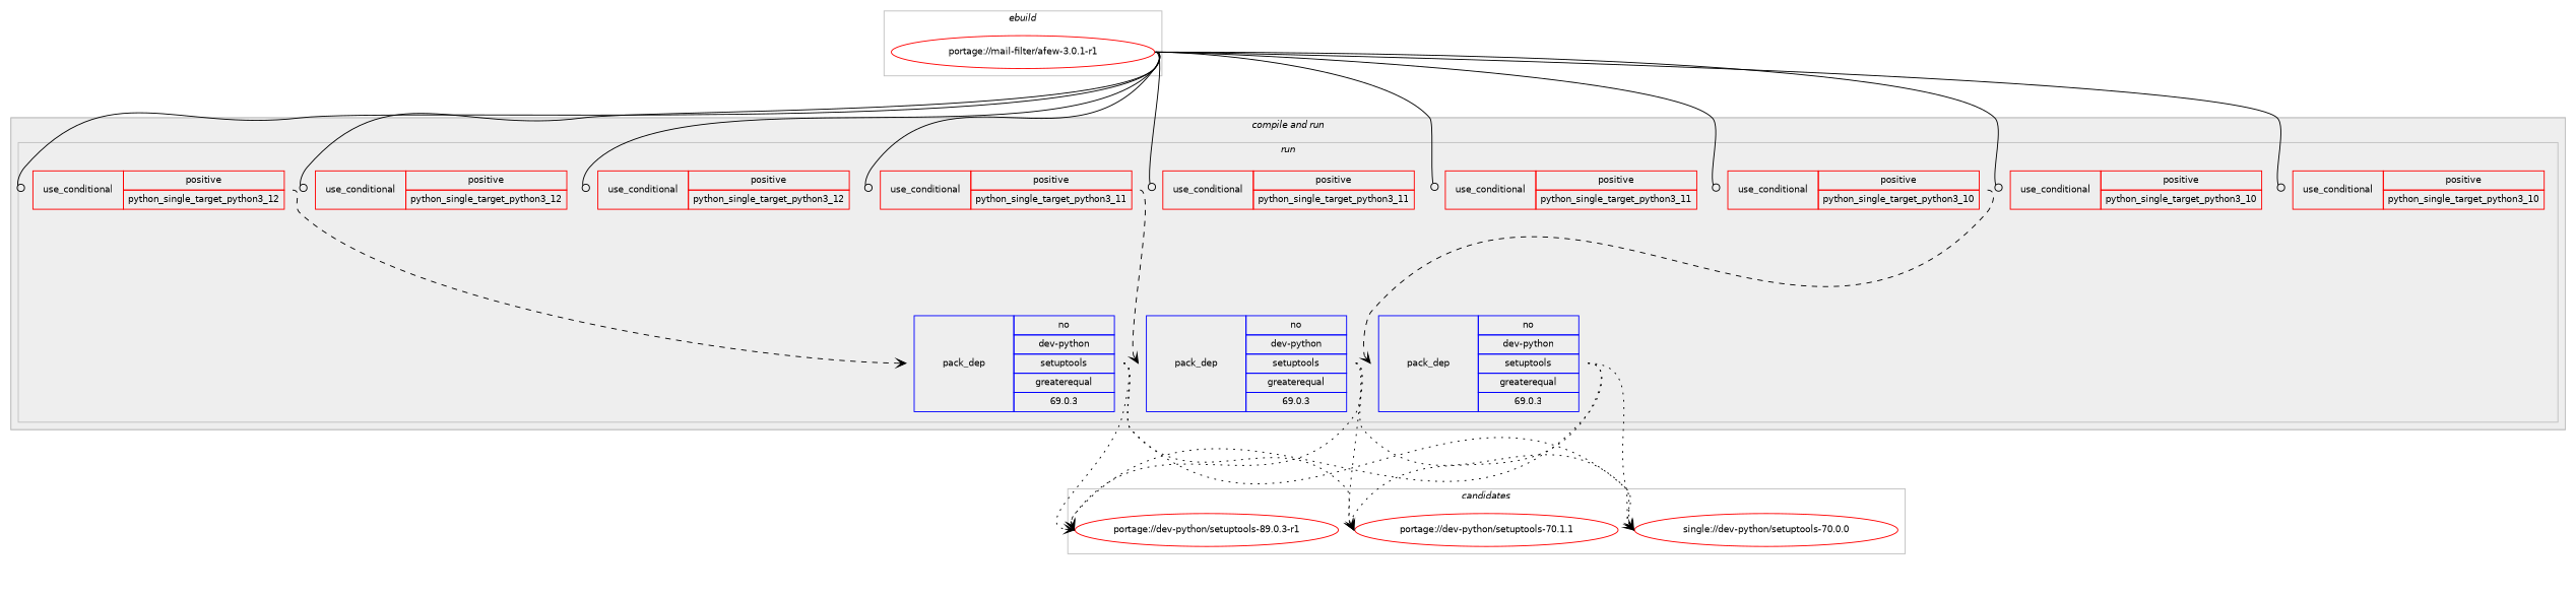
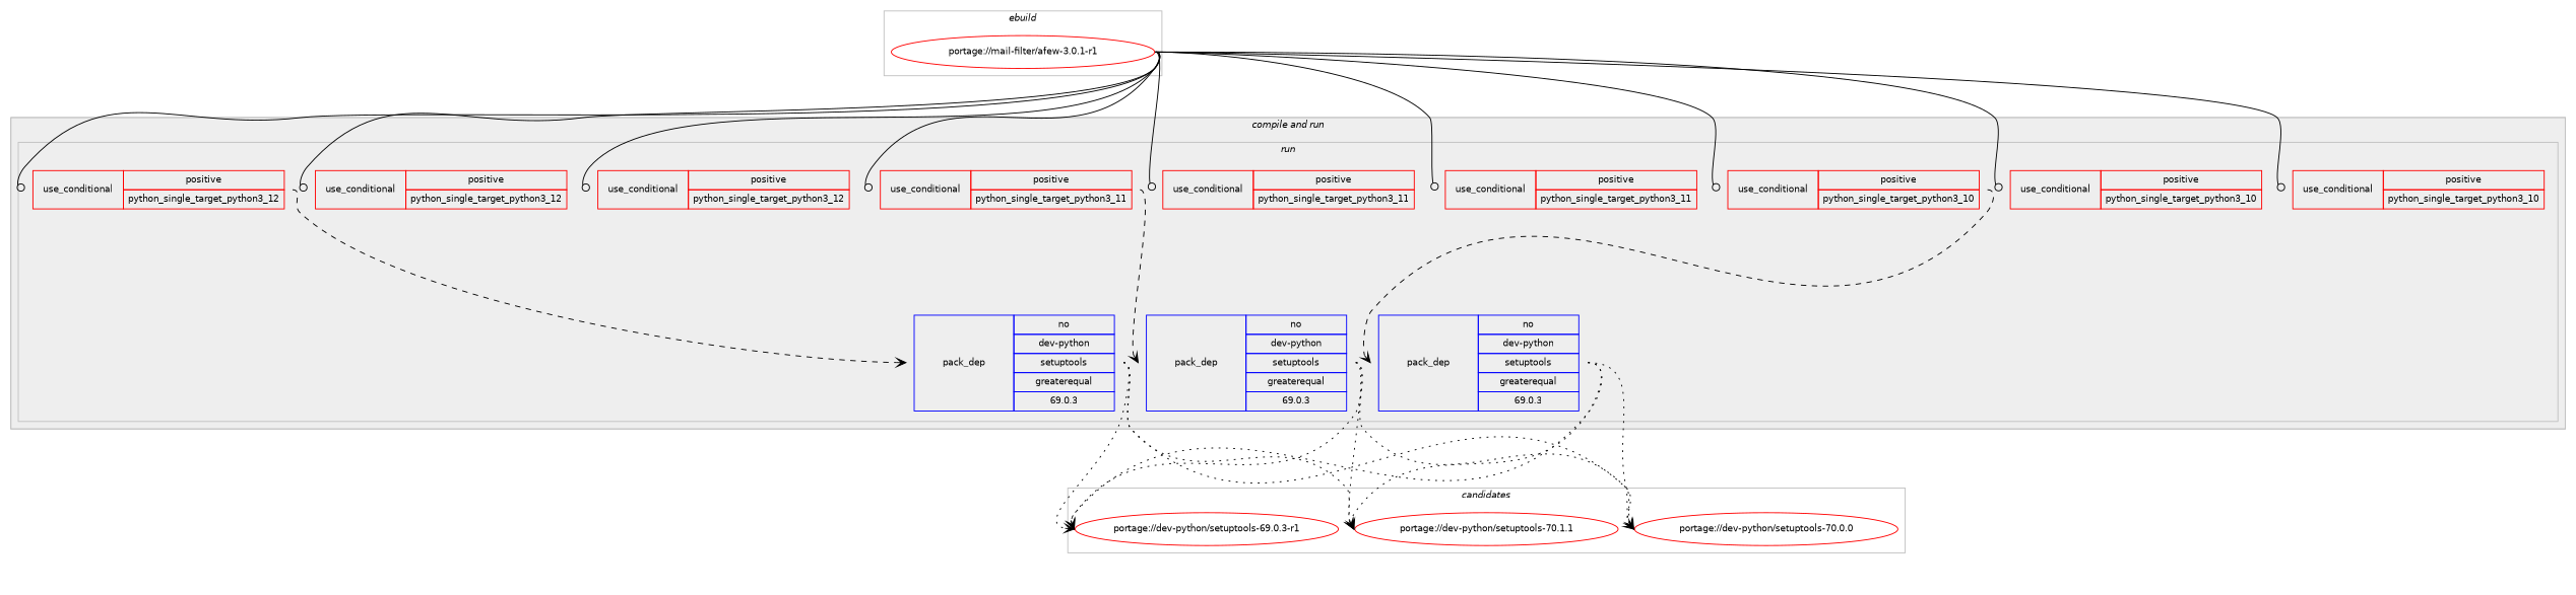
  digraph {
    compound=true
    concentrate=true
    fontname=Helvetica
    fontsize=10
    newrank=true
    rankdir=TB
    ranksep=1.5
    node [color=red fontname=Helvetica fontsize=10 shape=none]
    edge [arrowhead=vee headport=w style=solid tailport=e weight=20]
    n1 [label="portage://mail-filter/afew-3.0.1-r1" width=4 shape=""]
    n2 [label=<<TABLE BORDER="0" CELLBORDER="1" CELLSPACING="0" CELLPADDING="4"><TR><TD ROWSPAN="3" CELLPADDING="10">use_conditional</TD></TR><TR><TD>positive</TD></TR><TR><TD>python_single_target_python3_10</TD></TR></TABLE>>]
    n3 [label=<<TABLE BORDER="0" CELLBORDER="1" CELLSPACING="0" CELLPADDING="4"><TR><TD ROWSPAN="3" CELLPADDING="10">use_conditional</TD></TR><TR><TD>positive</TD></TR><TR><TD>python_single_target_python3_10</TD></TR></TABLE>>]
    n4 [color=blue label=<<TABLE BORDER="0" CELLBORDER="1" CELLSPACING="0" CELLPADDING="4" WIDTH="220"><TR><TD ROWSPAN="6" CELLPADDING="30">pack_dep</TD></TR><TR><TD WIDTH="110">no</TD></TR><TR><TD>dev-python</TD></TR><TR><TD>setuptools</TD></TR><TR><TD>greaterequal</TD></TR><TR><TD>69.0.3</TD></TR></TABLE>>]
    n5 [label=<<TABLE BORDER="0" CELLBORDER="1" CELLSPACING="0" CELLPADDING="4"><TR><TD ROWSPAN="3" CELLPADDING="10">use_conditional</TD></TR><TR><TD>positive</TD></TR><TR><TD>python_single_target_python3_10</TD></TR></TABLE>>]
    n6 [label=<<TABLE BORDER="0" CELLBORDER="1" CELLSPACING="0" CELLPADDING="4"><TR><TD ROWSPAN="3" CELLPADDING="10">use_conditional</TD></TR><TR><TD>positive</TD></TR><TR><TD>python_single_target_python3_11</TD></TR></TABLE>>]
    n7 [label=<<TABLE BORDER="0" CELLBORDER="1" CELLSPACING="0" CELLPADDING="4"><TR><TD ROWSPAN="3" CELLPADDING="10">use_conditional</TD></TR><TR><TD>positive</TD></TR><TR><TD>python_single_target_python3_11</TD></TR></TABLE>>]
    n8 [color=blue label=<<TABLE BORDER="0" CELLBORDER="1" CELLSPACING="0" CELLPADDING="4" WIDTH="220"><TR><TD ROWSPAN="6" CELLPADDING="30">pack_dep</TD></TR><TR><TD WIDTH="110">no</TD></TR><TR><TD>dev-python</TD></TR><TR><TD>setuptools</TD></TR><TR><TD>greaterequal</TD></TR><TR><TD>69.0.3</TD></TR></TABLE>>]
    n9 [label=<<TABLE BORDER="0" CELLBORDER="1" CELLSPACING="0" CELLPADDING="4"><TR><TD ROWSPAN="3" CELLPADDING="10">use_conditional</TD></TR><TR><TD>positive</TD></TR><TR><TD>python_single_target_python3_11</TD></TR></TABLE>>]
    n10 [label=<<TABLE BORDER="0" CELLBORDER="1" CELLSPACING="0" CELLPADDING="4"><TR><TD ROWSPAN="3" CELLPADDING="10">use_conditional</TD></TR><TR><TD>positive</TD></TR><TR><TD>python_single_target_python3_12</TD></TR></TABLE>>]
    n11 [label=<<TABLE BORDER="0" CELLBORDER="1" CELLSPACING="0" CELLPADDING="4"><TR><TD ROWSPAN="3" CELLPADDING="10">use_conditional</TD></TR><TR><TD>positive</TD></TR><TR><TD>python_single_target_python3_12</TD></TR></TABLE>>]
    n12 [color=blue label=<<TABLE BORDER="0" CELLBORDER="1" CELLSPACING="0" CELLPADDING="4" WIDTH="220"><TR><TD ROWSPAN="6" CELLPADDING="30">pack_dep</TD></TR><TR><TD WIDTH="110">no</TD></TR><TR><TD>dev-python</TD></TR><TR><TD>setuptools</TD></TR><TR><TD>greaterequal</TD></TR><TR><TD>69.0.3</TD></TR></TABLE>>]
    n13 [label=<<TABLE BORDER="0" CELLBORDER="1" CELLSPACING="0" CELLPADDING="4"><TR><TD ROWSPAN="3" CELLPADDING="10">use_conditional</TD></TR><TR><TD>positive</TD></TR><TR><TD>python_single_target_python3_12</TD></TR></TABLE>>]
-   n14 [label="portage://dev-python/setuptools-89.0.3-r1" width=4 shape=""]
-   n15 [label="single://dev-python/setuptools-70.0.0" width=4 shape=""]
+   n14 [label="portage://dev-python/setuptools-69.0.3-r1" width=4 shape=""]
+   n15 [label="portage://dev-python/setuptools-70.0.0" width=4 shape=""]
    n16 [label="portage://dev-python/setuptools-70.1.1" width=4 shape=""]
    subgraph cluster_1 {
      color=gray
      label=<<i>ebuild</i>>
      rank=same
      n1
    }
    subgraph cluster_2 {
      color=gray
      label=<<i>dependencies</i>>
      subgraph cluster_3 {
        color=gray
        fillcolor="#eeeeee"
        label=<<i>compile</i>>
        style=filled
      }
      subgraph cluster_4 {
        color=gray
        fillcolor="#eeeeee"
        label=<<i>compile and run</i>>
        style=filled
      }
      subgraph cluster_5 {
        color=gray
        fillcolor="#eeeeee"
        label=<<i>run</i>>
        style=filled
        subgraph sub_6 {
          color=gray
          fillcolor="#eeeeee"
          label=<<i>run</i>>
          style=filled
          n2
        }
        subgraph sub_7 {
          color=gray
          fillcolor="#eeeeee"
          label=<<i>run</i>>
          style=filled
          n3
        }
        subgraph sub_8 {
          color=gray
          fillcolor="#eeeeee"
          label=<<i>run</i>>
          style=filled
          n5
          subgraph sub_9 {
            color=gray
            fillcolor="#eeeeee"
            label=<<i>run</i>>
            style=filled
            n4
          }
        }
        subgraph sub_10 {
          color=gray
          fillcolor="#eeeeee"
          label=<<i>run</i>>
          style=filled
          n6
        }
        subgraph sub_11 {
          color=gray
          fillcolor="#eeeeee"
          label=<<i>run</i>>
          style=filled
          n7
        }
        subgraph sub_12 {
          color=gray
          fillcolor="#eeeeee"
          label=<<i>run</i>>
          style=filled
          n9
          subgraph sub_13 {
            color=gray
            fillcolor="#eeeeee"
            label=<<i>run</i>>
            style=filled
            n8
          }
        }
        subgraph sub_14 {
          color=gray
          fillcolor="#eeeeee"
          label=<<i>run</i>>
          style=filled
          n10
        }
        subgraph sub_15 {
          color=gray
          fillcolor="#eeeeee"
          label=<<i>run</i>>
          style=filled
          n11
        }
        subgraph sub_16 {
          color=gray
          fillcolor="#eeeeee"
          label=<<i>run</i>>
          style=filled
          n13
          subgraph sub_17 {
            color=gray
            fillcolor="#eeeeee"
            label=<<i>run</i>>
            style=filled
            n12
          }
        }
      }
    }
    subgraph cluster_18 {
      color=gray
      label=<<i>candidates</i>>
      rank=same
      subgraph sub_19 {
        color=black
        label=<<i>candidates</i>>
        nodesep=1
        rank=same
        n14
        n15
        n16
      }
      subgraph sub_20 {
        color=black
        label=<<i>candidates</i>>
        nodesep=1
        rank=same
        n14
        n15
        n16
      }
      subgraph sub_21 {
        color=black
        label=<<i>candidates</i>>
        nodesep=1
        rank=same
        n14
        n15
        n16
      }
    }
    n1 -> n2 [arrowhead=odot]
    n1 -> n3 [arrowhead=odot]
    n1 -> n5 [arrowhead=odot]
    n1 -> n6 [arrowhead=odot]
    n1 -> n7 [arrowhead=odot]
    n1 -> n9 [arrowhead=odot]
    n1 -> n10 [arrowhead=odot]
    n1 -> n11 [arrowhead=odot]
    n1 -> n13 [arrowhead=odot]
    n4 -> n14 [style=dotted weight=100]
    n4 -> n15 [style=dotted weight=100]
    n4 -> n16 [style=dotted weight=100]
    n5 -> n4 [style=dashed]
    n8 -> n14 [style=dotted weight=100]
    n8 -> n15 [style=dotted weight=100]
    n8 -> n16 [style=dotted weight=100]
    n9 -> n8 [style=dashed]
    n12 -> n14 [style=dotted weight=100]
    n12 -> n15 [style=dotted weight=100]
    n12 -> n16 [style=dotted weight=100]
    n13 -> n12 [style=dashed]
  }
